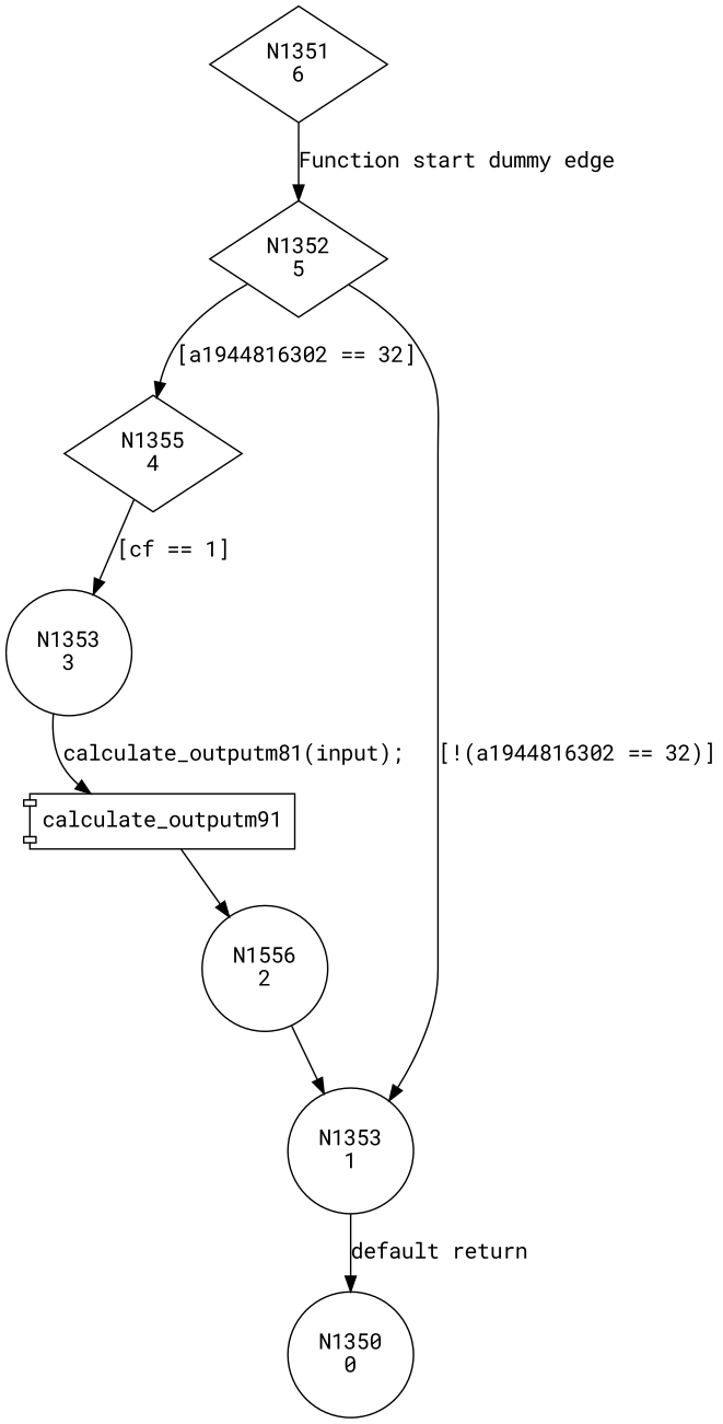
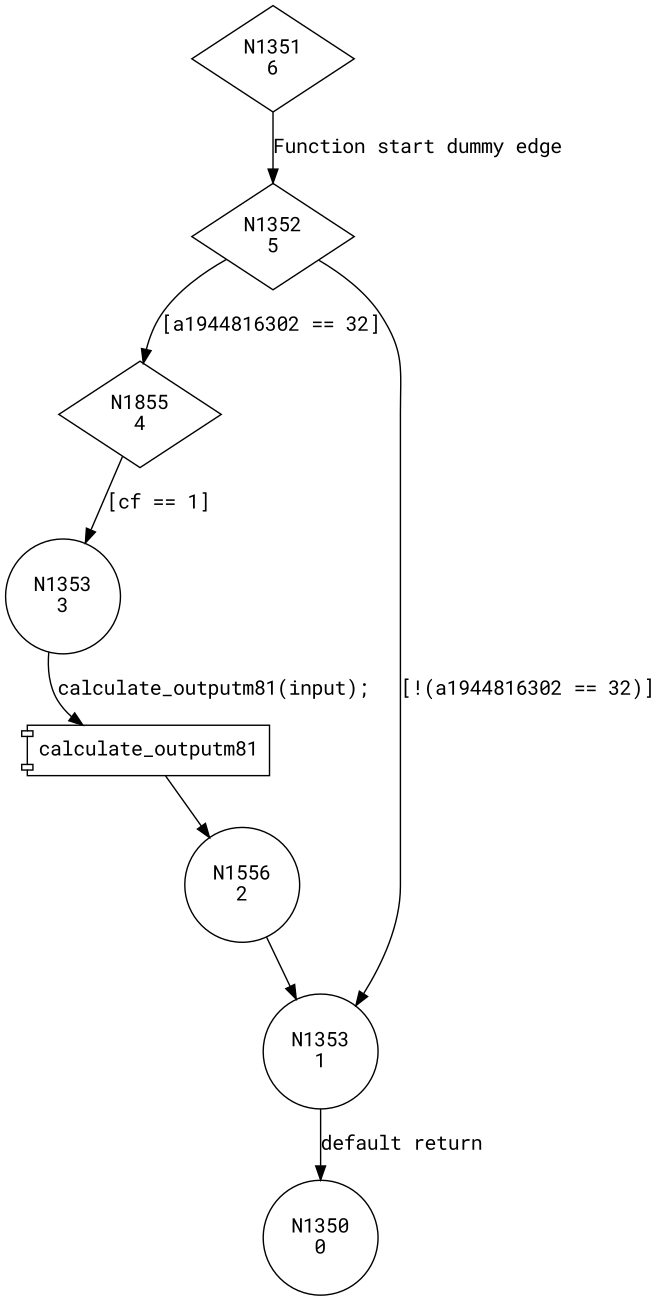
  digraph {
    fontname="Roboto Mono"
    node [fontname="Roboto Mono" shape=circle]
    edge [fontname="Roboto Mono"]
    n1 [label="N1351\n6" shape=diamond]
    n2 [label="N1352\n5" shape=diamond]
-   n3 [label="N1355\n4" shape=diamond]
+   n3 [label="N1855\n4" shape=diamond]
    n4 [label="N1353\n1"]
    n5 [label="N1353\n3"]
    n6 [label="N1350\n0"]
-   n7 [label=calculate_outputm91 shape=component]
+   n7 [label=calculate_outputm81 shape=component]
    n8 [label="N1556\n2"]
    n1 -> n2 [label="Function start dummy edge"]
    n2 -> n3 [label="[a1944816302 == 32]"]
    n2 -> n4 [label="[!(a1944816302 == 32)]"]
    n3 -> n5 [label="[cf == 1]"]
    n4 -> n6 [label="default return"]
    n5 -> n7 [label="calculate_outputm81(input);"]
    n7 -> n8
    n8 -> n4
  }
